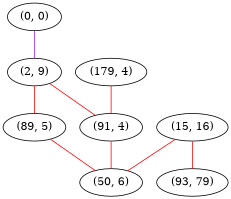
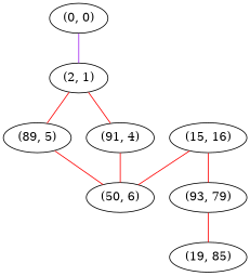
  graph {
    edge [color=red weight=1]
    "(0, 0)"
-   "(2, 9)"
+   "(2, 9)" [label="(2, 1)"]
    "(89, 5)"
    "(91, 4)"
    n5 [label="(50, 6)"]
-   "(179, 4)"
    n7 [label="(93, 79)"]
+   "(19, 85)"
    n9 [label="(15, 16)"]
    "(0, 0)" -- "(2, 9)" [color=purple weight=4]
    "(2, 9)" -- "(89, 5)"
    "(2, 9)" -- "(91, 4)"
    "(89, 5)" -- n5
    "(91, 4)" -- n5
-   "(179, 4)" -- "(91, 4)"
+   n7 -- "(19, 85)"
    n9 -- n5
    n9 -- n7
  }
